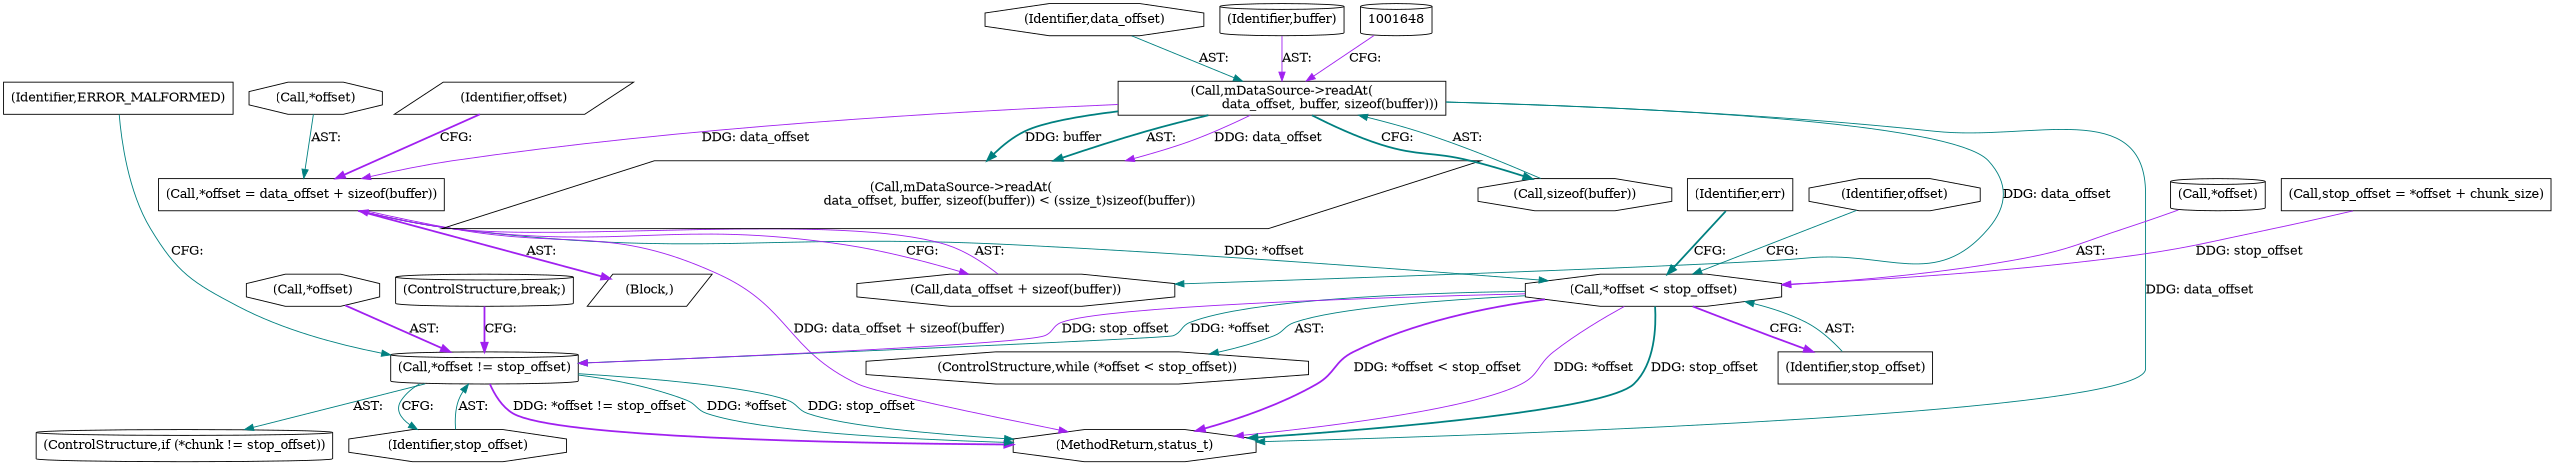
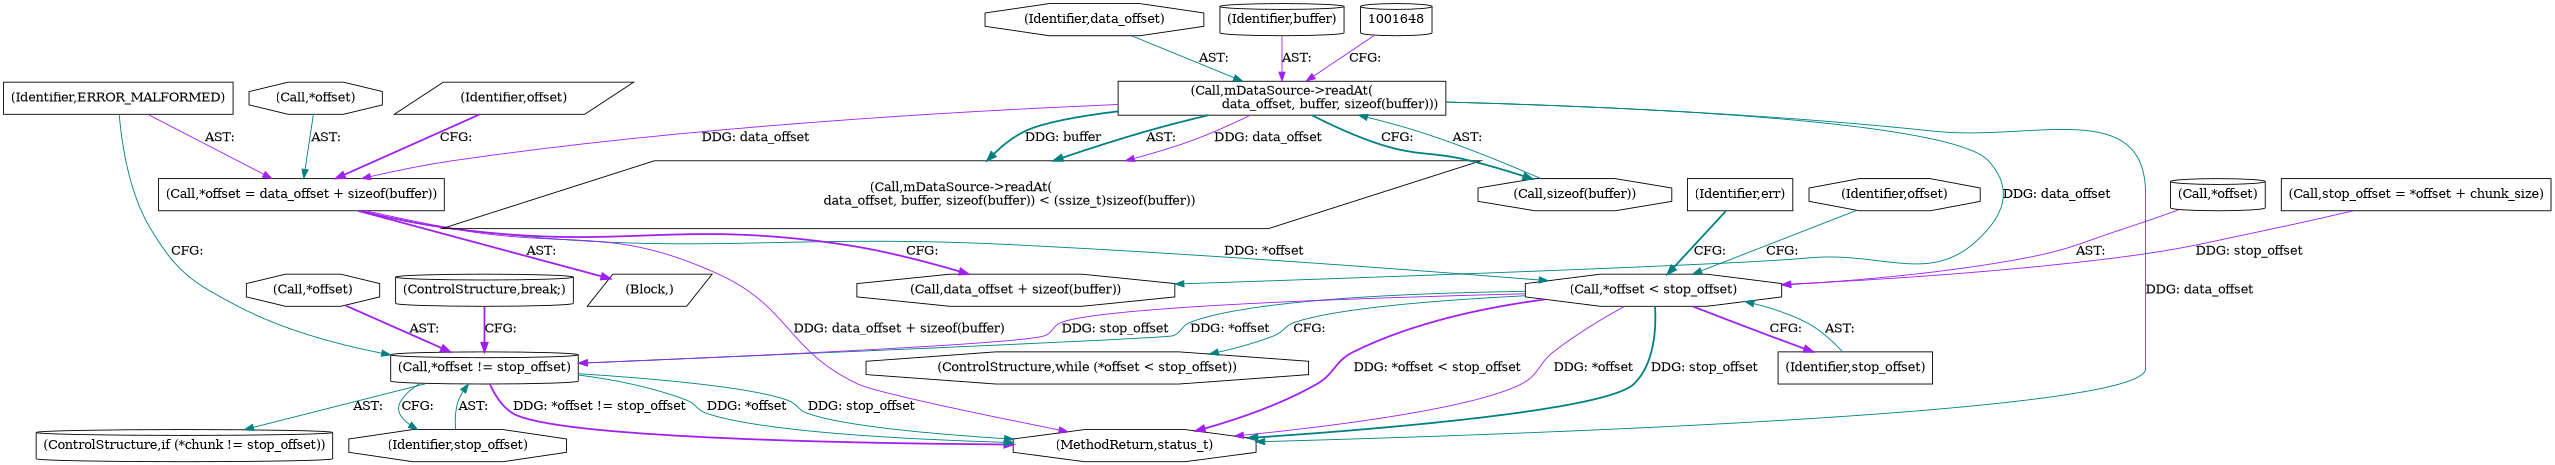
  digraph {
    node [shape=octagon]
    edge [color=teal style=solid]
    n1 [label="(Call,*offset = data_offset + sizeof(buffer))" shape=box]
    n2 [label="(Call,*offset < stop_offset)"]
    n3 [label="(Block,)" shape=parallelogram]
    n4 [label="(Call,data_offset + sizeof(buffer))"]
    n5 [label="(MethodReturn,status_t)"]
    n6 [label="(Call,*offset != stop_offset)" shape=cylinder]
    n7 [label="(Identifier,stop_offset)" shape=box]
    n8 [label="(ControlStructure,while (*offset < stop_offset))"]
    n9 [label="(Call,mDataSource->readAt(\n                        data_offset, buffer, sizeof(buffer)))" shape=box]
    n10 [label="(Call,mDataSource->readAt(\n                        data_offset, buffer, sizeof(buffer)) < (ssize_t)sizeof(buffer))" shape=parallelogram]
    n11 [label="(Call,sizeof(buffer))"]
    n12 [label="(ControlStructure,if (*chunk != stop_offset))" shape=cylinder]
    n13 [label="(Identifier,stop_offset)"]
    n14 [label="(Identifier,data_offset)"]
    n15 [label="(Call,*offset)"]
    n16 [label="(Identifier,ERROR_MALFORMED)" shape=box]
    n17 [label="(ControlStructure,break;)" shape=cylinder]
    n18 [label="(Call,*offset)"]
    n19 [label="(Call,*offset)" shape=cylinder]
    n20 [label="(Identifier,offset)" shape=parallelogram]
    n21 [label="(Call,stop_offset = *offset + chunk_size)" shape=box]
    n22 [label="(Identifier,buffer)" shape=cylinder]
    n23 [label="(Identifier,err)" shape=box]
    n24 [label="(Identifier,offset)"]
    1001648 [shape=cylinder]
    n1 -> n2 [label="DDG: *offset"]
    n1 -> n3 [color=purple label="AST: " style=bold]
-   n1 -> n4 [color=purple label="CFG: "]
+   n1 -> n4 [color=purple label="CFG: " style=bold]
    n1 -> n5 [color=purple label="DDG: data_offset + sizeof(buffer)"]
    n2 -> n5 [color=purple label="DDG: *offset < stop_offset" style=bold]
    n2 -> n5 [color=purple label="DDG: *offset"]
    n2 -> n5 [label="DDG: stop_offset" style=bold]
    n2 -> n6 [label="DDG: *offset"]
    n2 -> n6 [color=purple label="DDG: stop_offset"]
    n2 -> n7 [color=purple label="CFG: " style=bold]
-   n2 -> n8 [label="AST: "]
-   n4 -> n1 [color=purple label="AST: "]
+   n2 -> n8 [label="CFG: "]
+   n16 -> n1 [color=purple label="AST: "]
    n6 -> n5 [color=purple label="DDG: *offset != stop_offset" style=bold]
    n6 -> n5 [label="DDG: *offset"]
    n6 -> n5 [label="DDG: stop_offset"]
    n6 -> n12 [label="AST: "]
    n6 -> n13 [label="CFG: "]
    n7 -> n2 [label="AST: "]
    n9 -> n1 [color=purple label="DDG: data_offset"]
    n9 -> n4 [label="DDG: data_offset"]
    n9 -> n5 [label="DDG: data_offset"]
    n9 -> n10 [label="AST: " style=bold]
    n9 -> n10 [color=purple label="DDG: data_offset"]
    n9 -> n10 [label="DDG: buffer" style=bold]
    n9 -> n11 [label="CFG: " style=bold]
    n11 -> n9 [label="AST: "]
    n13 -> n6 [label="AST: "]
    n14 -> n9 [label="AST: "]
    n15 -> n6 [color=purple label="AST: " style=bold]
    n16 -> n6 [label="CFG: "]
    n17 -> n6 [color=purple label="CFG: " style=bold]
    n18 -> n1 [label="AST: "]
    n19 -> n2 [color=purple label="AST: "]
    n20 -> n1 [color=purple label="CFG: " style=bold]
    n21 -> n2 [color=purple label="DDG: stop_offset"]
    n22 -> n9 [color=purple label="AST: "]
    n23 -> n2 [label="CFG: " style=bold]
    n24 -> n2 [label="CFG: "]
    1001648 -> n9 [color=purple label="CFG: "]
  }
